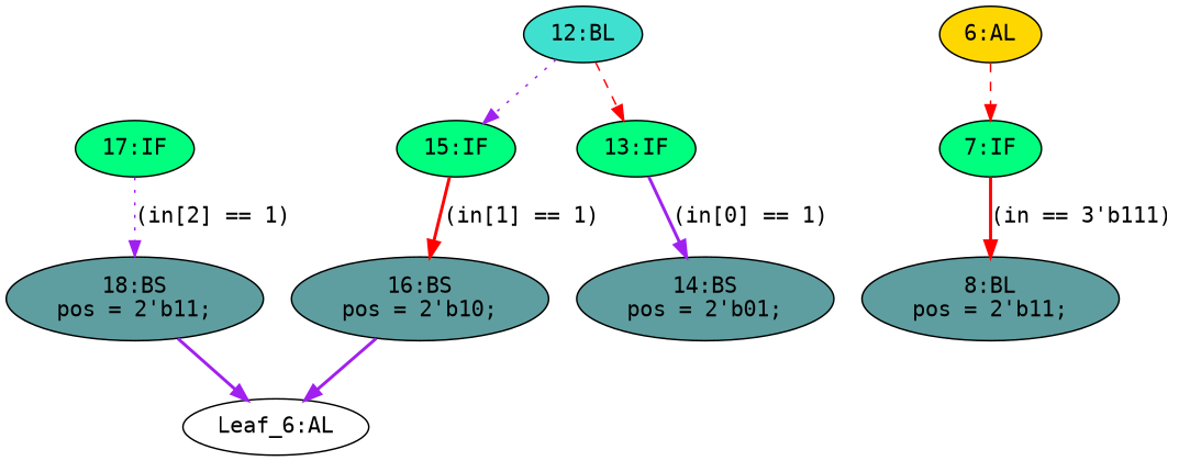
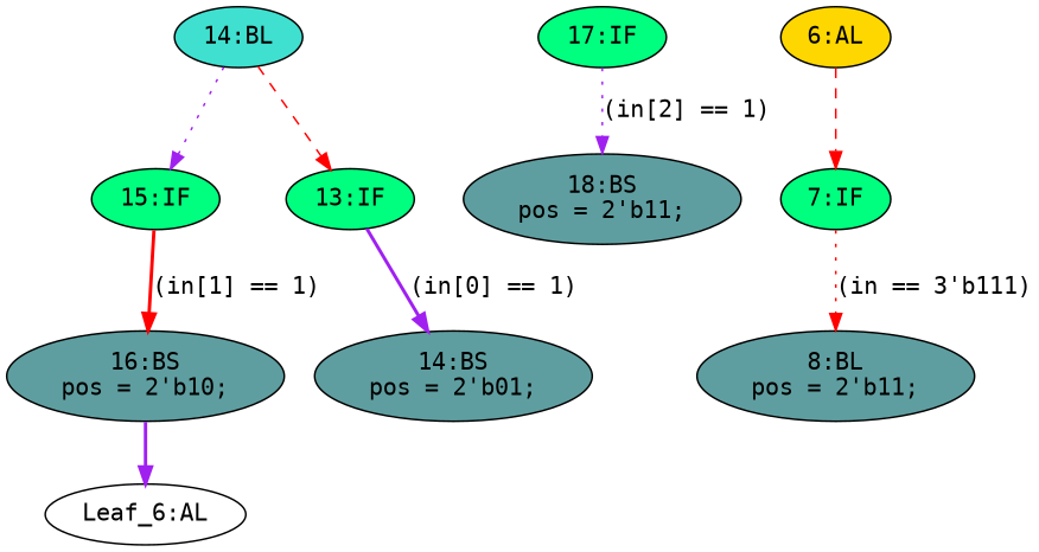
  strict digraph {
    fontname="DejaVu Sans Mono"
    node [fillcolor=cadetblue fontname="DejaVu Sans Mono" statements="[]" style=filled typ=IfStatement]
    edge [color=purple cond="[]" fontname="DejaVu Sans Mono" lineno=None style=bold]
    n1 [ast="<pyverilog.vparser.ast.BlockingSubstitution object at 0x7f00518ffd50>" label="16:BS\npos = 2'b10;" statements="[<pyverilog.vparser.ast.BlockingSubstitution object at 0x7f00518ffd50>]" typ=BlockingSubstitution]
    n2 [def_var="['pos']" label="Leaf_6:AL" fillcolor="" statements="" style="" typ=""]
    n3 [ast="<pyverilog.vparser.ast.IfStatement object at 0x7f00518ffad0>" fillcolor=springgreen label="17:IF"]
    n4 [ast="<pyverilog.vparser.ast.BlockingSubstitution object at 0x7f0052de91d0>" label="18:BS\npos = 2'b11;" statements="[<pyverilog.vparser.ast.BlockingSubstitution object at 0x7f0052de91d0>]" typ=BlockingSubstitution]
    n5 [ast="<pyverilog.vparser.ast.IfStatement object at 0x7f0052de9c10>" fillcolor=springgreen label="15:IF"]
-   n6 [ast="<pyverilog.vparser.ast.Block object at 0x7f0052de9d90>" fillcolor=turquoise label="12:BL" typ=Block]
+   n6 [ast="<pyverilog.vparser.ast.Block object at 0x7f0052de9d90>" fillcolor=turquoise label="14:BL" typ=Block]
    n7 [ast="<pyverilog.vparser.ast.IfStatement object at 0x7f0052de9dd0>" fillcolor=springgreen label="13:IF"]
    n8 [ast="<pyverilog.vparser.ast.BlockingSubstitution object at 0x7f0052de9e10>" label="14:BS\npos = 2'b01;" statements="[<pyverilog.vparser.ast.BlockingSubstitution object at 0x7f0052de9e10>]" typ=BlockingSubstitution]
    n9 [ast="<pyverilog.vparser.ast.Always object at 0x7f0052dee0d0>" clk_sens=False fillcolor=gold label="6:AL" sens="['in', 'pos']" typ=Always use_var="['in']"]
    n10 [ast="<pyverilog.vparser.ast.IfStatement object at 0x7f0052dee250>" fillcolor=springgreen label="7:IF"]
    n11 [ast="<pyverilog.vparser.ast.Block object at 0x7f0052dee290>" label="8:BL\npos = 2'b11;" statements="[<pyverilog.vparser.ast.BlockingSubstitution object at 0x7f0052dee2d0>]" typ=Block]
    n1 -> n2
    n3 -> n4 [cond="['in']" label="(in[2] == 1)" lineno=17 style=dotted]
-   n4 -> n2
    n5 -> n1 [color=red cond="['in']" label="(in[1] == 1)" lineno=15]
    n6 -> n5 [style=dotted]
    n6 -> n7 [color=red style=dashed]
    n7 -> n8 [cond="['in']" label="(in[0] == 1)" lineno=13]
    n9 -> n10 [color=red style=dashed]
-   n10 -> n11 [color=red cond="['in']" label="(in == 3'b111)" lineno=7]
+   n10 -> n11 [color=red cond="['in']" label="(in == 3'b111)" lineno=7 style=dotted]
  }
